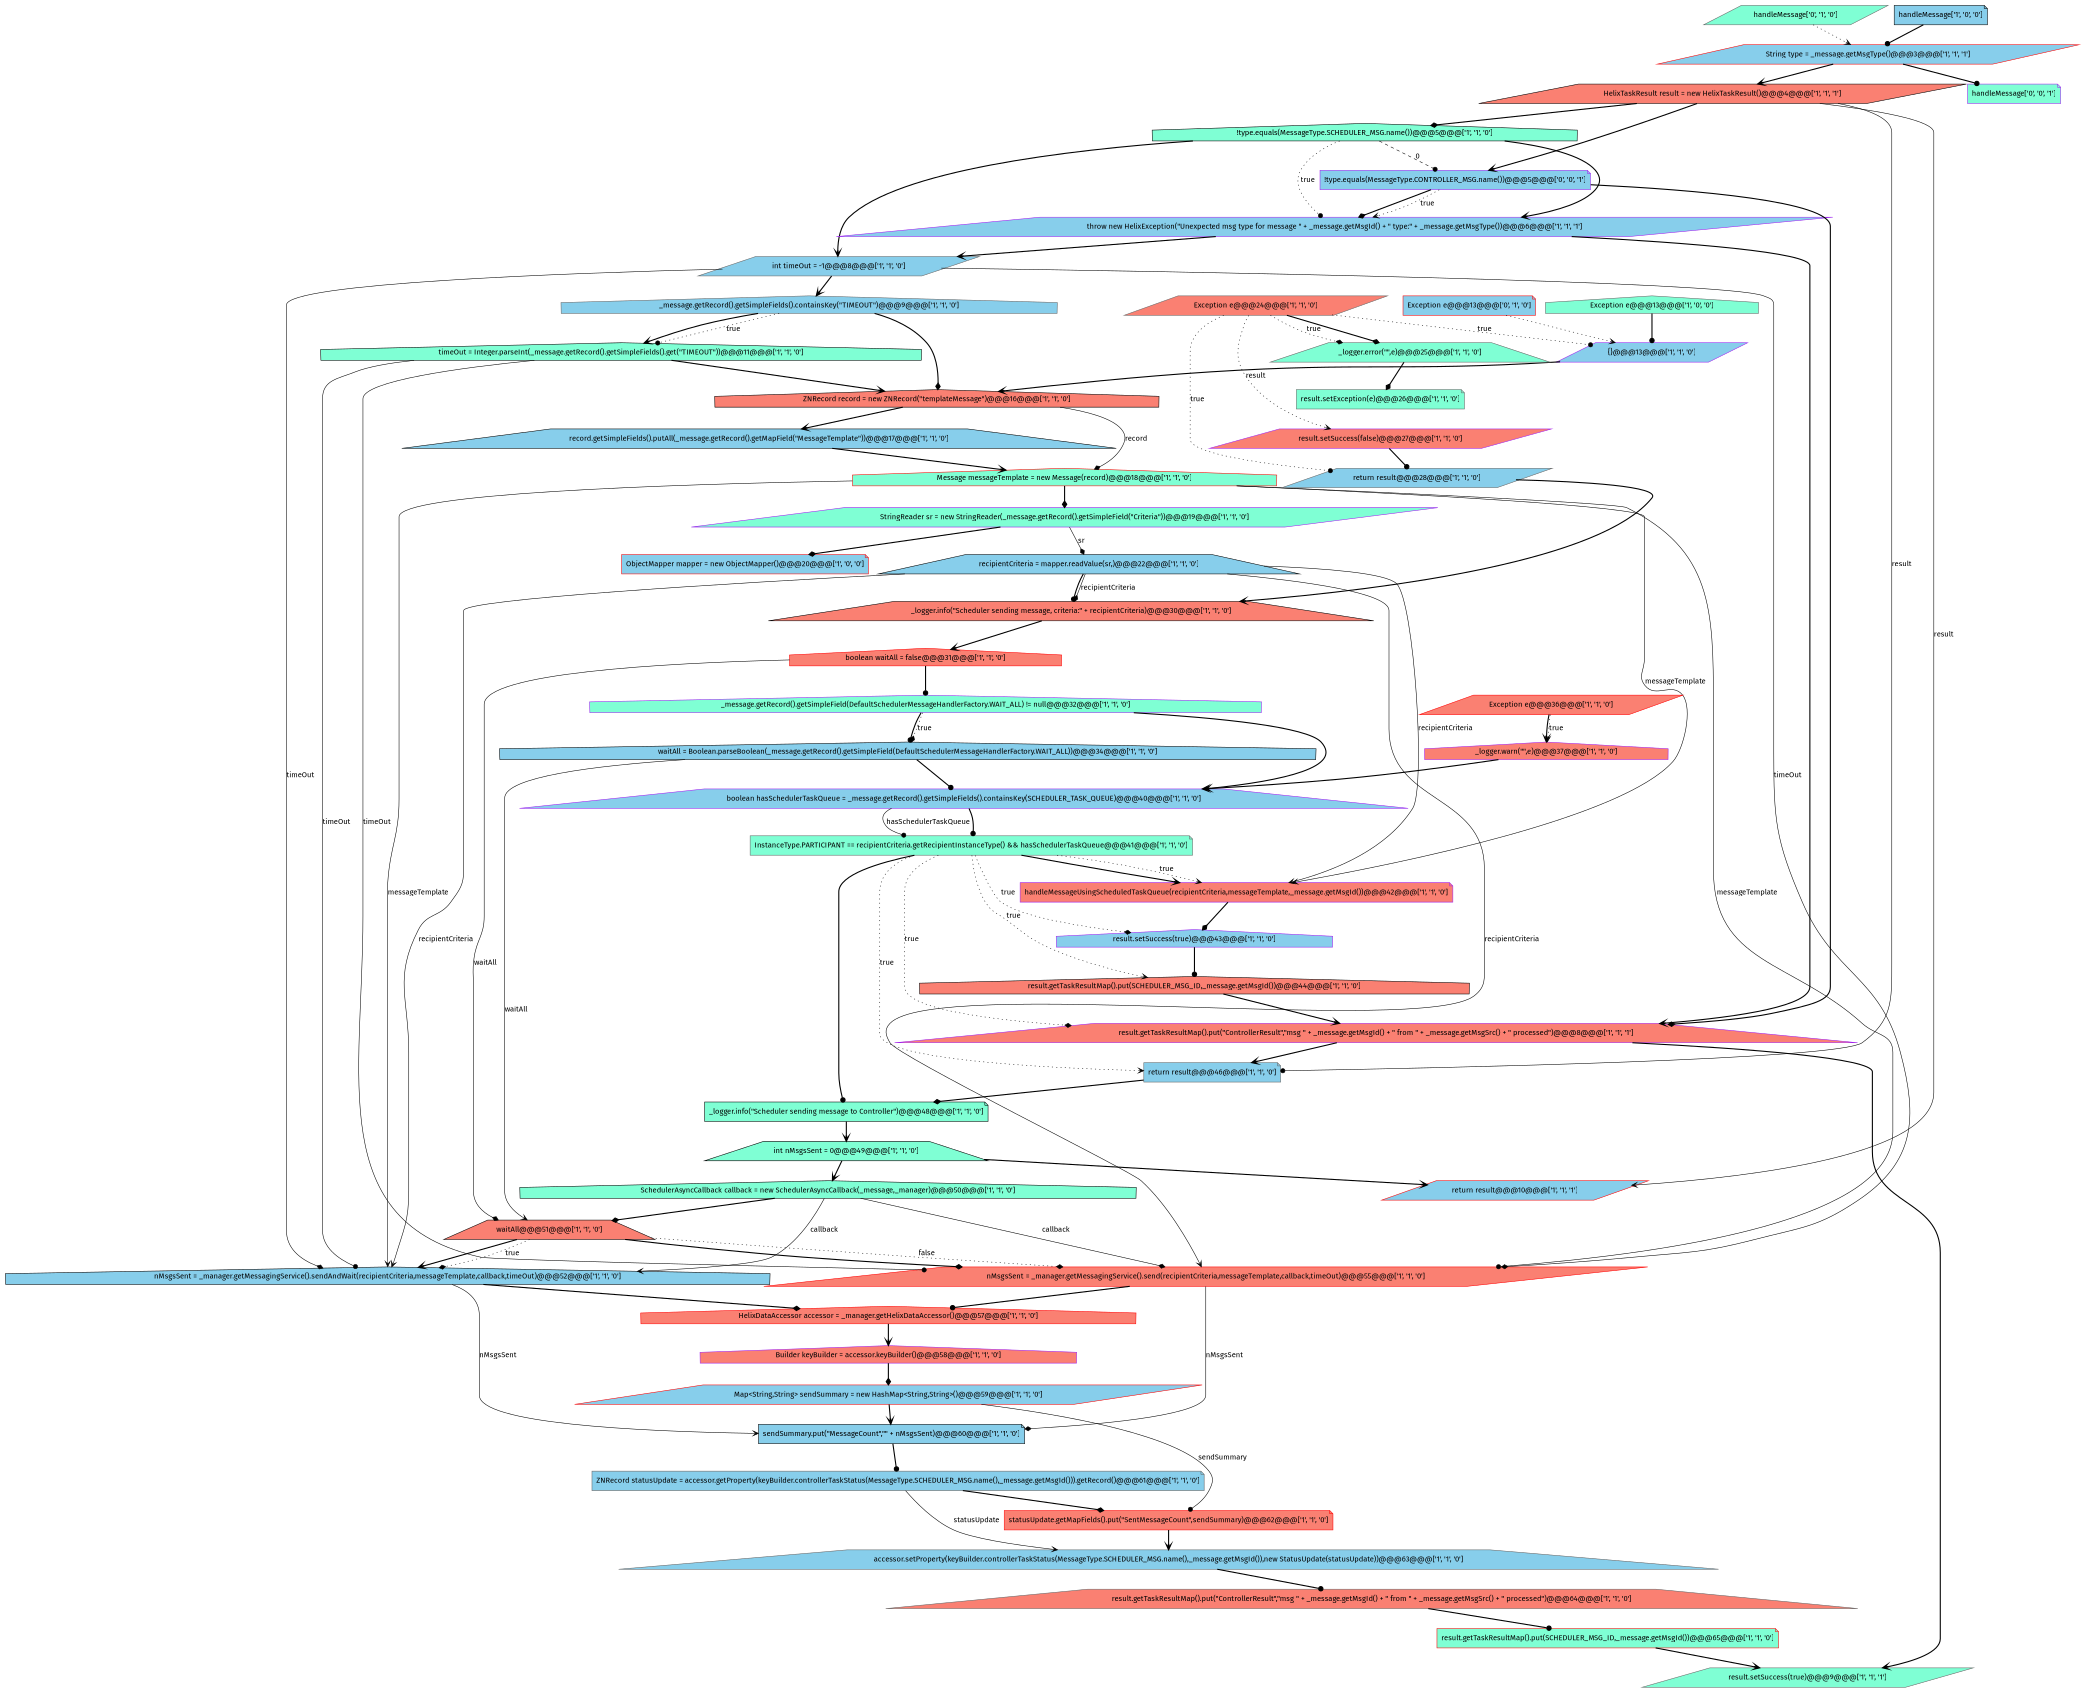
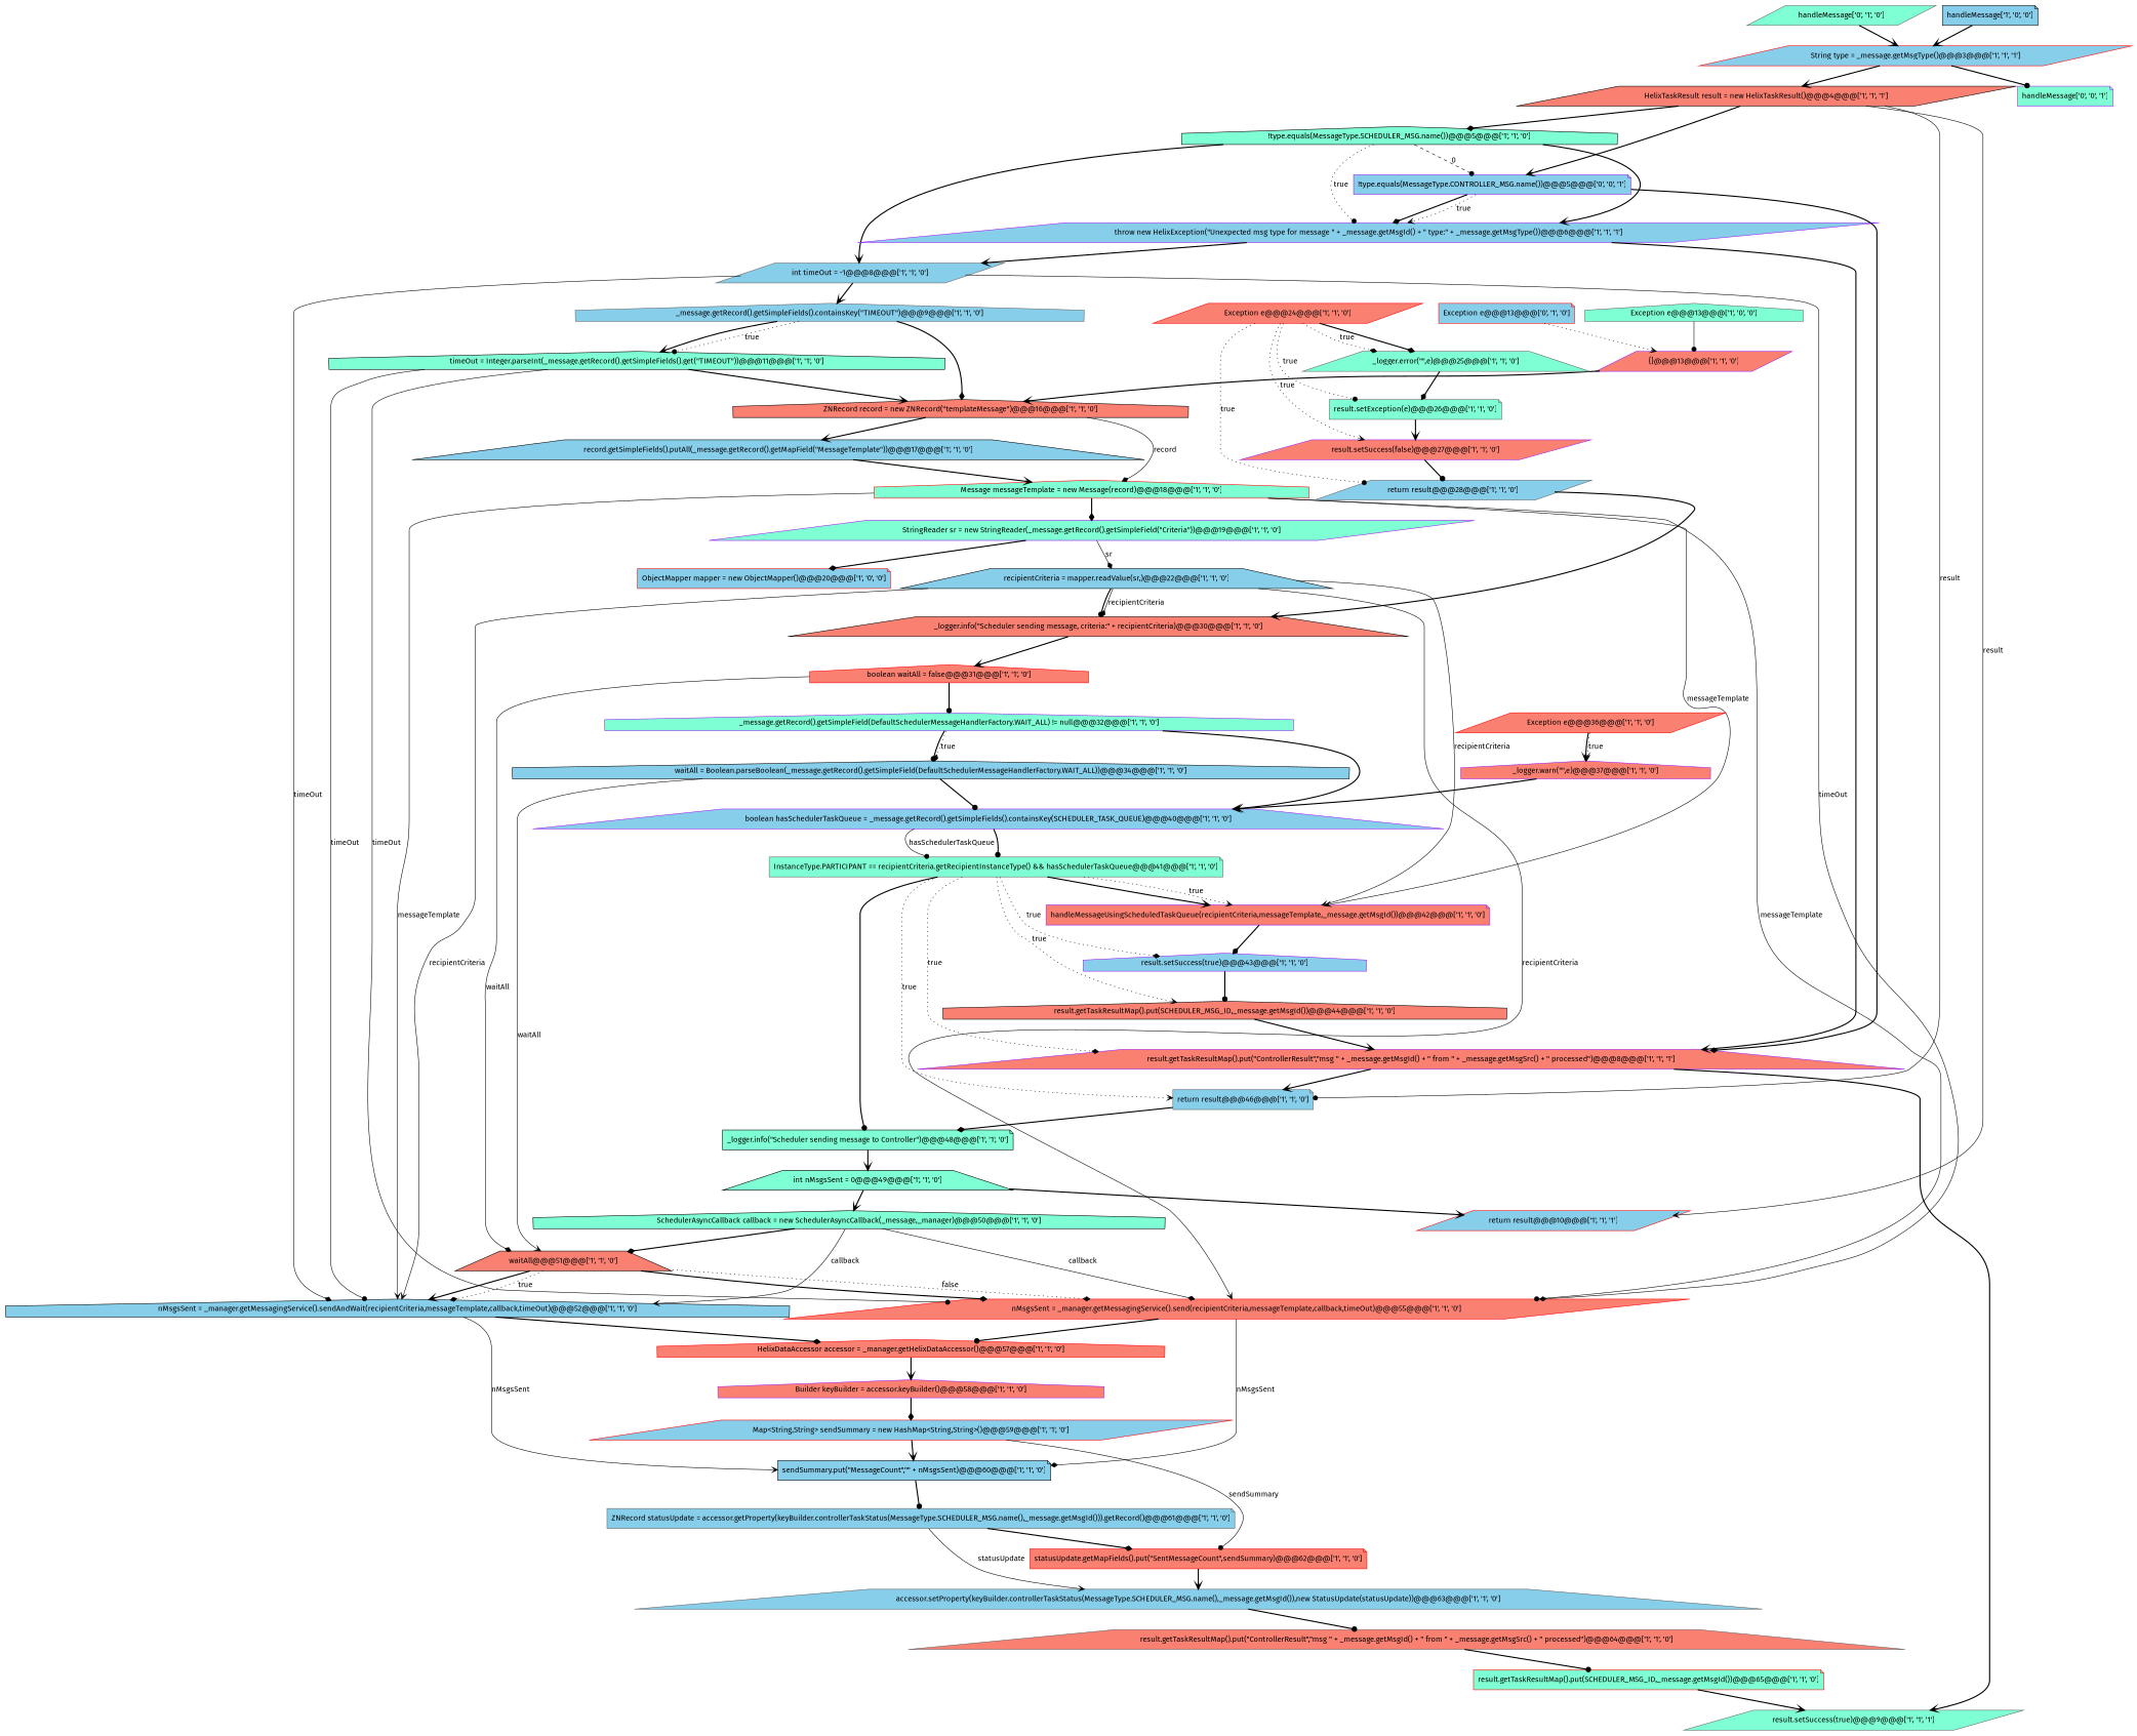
  digraph {
    fontname="Fira Sans"
    node [color=black fillcolor=skyblue fontname="Fira Sans" shape=house style=filled]
    edge [arrowhead=vee fontname="Fira Sans" style=bold]
    n1 [fillcolor=salmon label="waitAll@@@51@@@['1', '1', '0']" shape=trapezium]
    n2 [color=red fillcolor=salmon label="nMsgsSent = _manager.getMessagingService().send(recipientCriteria,messageTemplate,callback,timeOut)@@@55@@@['1', '1', '0']" shape=parallelogram]
    n3 [label="nMsgsSent = _manager.getMessagingService().sendAndWait(recipientCriteria,messageTemplate,callback,timeOut)@@@52@@@['1', '1', '0']"]
    n4 [label="sendSummary.put(\"MessageCount\",\"\" + nMsgsSent)@@@60@@@['1', '1', '0']" shape=note]
    n5 [color=red fillcolor=salmon label="HelixDataAccessor accessor = _manager.getHelixDataAccessor()@@@57@@@['1', '1', '0']"]
    n6 [color=red fillcolor=aquamarine label="result.getTaskResultMap().put(SCHEDULER_MSG_ID,_message.getMsgId())@@@65@@@['1', '1', '0']" shape=note]
    n7 [color=gray40 fillcolor=aquamarine label="result.setSuccess(true)@@@9@@@['1', '1', '1']" shape=parallelogram]
    n8 [color=red label="Map<String,String> sendSummary = new HashMap<String,String>()@@@59@@@['1', '1', '0']" shape=parallelogram]
    n9 [color=red fillcolor=salmon label="statusUpdate.getMapFields().put(\"SentMessageCount\",sendSummary)@@@62@@@['1', '1', '0']" shape=note]
    n10 [color=gray40 label="accessor.setProperty(keyBuilder.controllerTaskStatus(MessageType.SCHEDULER_MSG.name(),_message.getMsgId()),new StatusUpdate(statusUpdate))@@@63@@@['1', '1', '0']" shape=trapezium]
    n11 [color=gray40 label="ZNRecord statusUpdate = accessor.getProperty(keyBuilder.controllerTaskStatus(MessageType.SCHEDULER_MSG.name(),_message.getMsgId())).getRecord()@@@61@@@['1', '1', '0']" shape=note]
    n12 [fillcolor=salmon label="result.getTaskResultMap().put(SCHEDULER_MSG_ID,_message.getMsgId())@@@44@@@['1', '1', '0']"]
    n13 [color=purple fillcolor=salmon label="result.getTaskResultMap().put(\"ControllerResult\",\"msg \" + _message.getMsgId() + \" from \" + _message.getMsgSrc() + \" processed\")@@@8@@@['1', '1', '1']" shape=trapezium]
    n14 [color=gray40 label="return result@@@46@@@['1', '1', '0']" shape=note]
    n15 [color=gray40 label="_message.getRecord().getSimpleFields().containsKey(\"TIMEOUT\")@@@9@@@['1', '1', '0']"]
    n16 [fillcolor=salmon label="ZNRecord record = new ZNRecord(\"templateMessage\")@@@16@@@['1', '1', '0']"]
    n17 [fillcolor=aquamarine label="timeOut = Integer.parseInt(_message.getRecord().getSimpleFields().get(\"TIMEOUT\"))@@@11@@@['1', '1', '0']"]
    n18 [label="record.getSimpleFields().putAll(_message.getRecord().getMapField(\"MessageTemplate\"))@@@17@@@['1', '1', '0']" shape=trapezium]
    n19 [color=red fillcolor=aquamarine label="Message messageTemplate = new Message(record)@@@18@@@['1', '1', '0']"]
    n20 [fillcolor=aquamarine label="SchedulerAsyncCallback callback = new SchedulerAsyncCallback(_message,_manager)@@@50@@@['1', '1', '0']"]
    n21 [color=gray40 label="return result@@@28@@@['1', '1', '0']" shape=parallelogram]
    n22 [fillcolor=salmon label="_logger.info(\"Scheduler sending message, criteria:\" + recipientCriteria)@@@30@@@['1', '1', '0']" shape=trapezium]
    n23 [color=red fillcolor=salmon label="boolean waitAll = false@@@31@@@['1', '1', '0']"]
    n24 [color=purple fillcolor=salmon label="Builder keyBuilder = accessor.keyBuilder()@@@58@@@['1', '1', '0']"]
    n25 [color=purple label="boolean hasSchedulerTaskQueue = _message.getRecord().getSimpleFields().containsKey(SCHEDULER_TASK_QUEUE)@@@40@@@['1', '1', '0']" shape=trapezium]
    n26 [color=gray40 fillcolor=aquamarine label="InstanceType.PARTICIPANT == recipientCriteria.getRecipientInstanceType() && hasSchedulerTaskQueue@@@41@@@['1', '1', '0']" shape=note]
    n27 [fillcolor=aquamarine label="_logger.info(\"Scheduler sending message to Controller\")@@@48@@@['1', '1', '0']" shape=note]
    n28 [color=purple label="result.setSuccess(true)@@@43@@@['1', '1', '0']"]
    n29 [color=purple fillcolor=salmon label="handleMessageUsingScheduledTaskQueue(recipientCriteria,messageTemplate,_message.getMsgId())@@@42@@@['1', '1', '0']" shape=note]
    n30 [color=gray40 fillcolor=aquamarine label="handleMessage['0', '1', '0']" shape=parallelogram]
    n31 [color=red label="String type = _message.getMsgType()@@@3@@@['1', '1', '1']" shape=parallelogram]
    n32 [color=purple fillcolor=aquamarine label="handleMessage['0', '0', '1']" shape=note]
    n33 [fillcolor=salmon label="HelixTaskResult result = new HelixTaskResult()@@@4@@@['1', '1', '1']" shape=parallelogram]
    n34 [color=purple fillcolor=aquamarine label="_message.getRecord().getSimpleField(DefaultSchedulerMessageHandlerFactory.WAIT_ALL) != null@@@32@@@['1', '1', '0']"]
    n35 [label="waitAll = Boolean.parseBoolean(_message.getRecord().getSimpleField(DefaultSchedulerMessageHandlerFactory.WAIT_ALL))@@@34@@@['1', '1', '0']"]
    n36 [color=purple fillcolor=aquamarine label="StringReader sr = new StringReader(_message.getRecord().getSimpleField(\"Criteria\"))@@@19@@@['1', '1', '0']" shape=parallelogram]
-   n37 [color=purple label="{}@@@13@@@['1', '1', '0']" shape=parallelogram]
+   n37 [color=purple fillcolor=salmon label="{}@@@13@@@['1', '1', '0']" shape=parallelogram]
    n38 [color=gray40 fillcolor=salmon label="result.getTaskResultMap().put(\"ControllerResult\",\"msg \" + _message.getMsgId() + \" from \" + _message.getMsgSrc() + \" processed\")@@@64@@@['1', '1', '0']" shape=trapezium]
    n39 [fillcolor=aquamarine label="int nMsgsSent = 0@@@49@@@['1', '1', '0']" shape=trapezium]
    n40 [color=red label="return result@@@10@@@['1', '1', '1']" shape=parallelogram]
    n41 [label="recipientCriteria = mapper.readValue(sr,)@@@22@@@['1', '1', '0']" shape=trapezium]
    n42 [color=gray40 fillcolor=aquamarine label="Exception e@@@13@@@['1', '0', '0']"]
    n43 [fillcolor=aquamarine label="!type.equals(MessageType.SCHEDULER_MSG.name())@@@5@@@['1', '1', '0']"]
    n44 [color=purple label="!type.equals(MessageType.CONTROLLER_MSG.name())@@@5@@@['0', '0', '1']" shape=note]
    n45 [color=gray40 label="int timeOut = -1@@@8@@@['1', '1', '0']" shape=parallelogram]
    n46 [color=purple label="throw new HelixException(\"Unexpected msg type for message \" + _message.getMsgId() + \" type:\" + _message.getMsgType())@@@6@@@['1', '1', '1']" shape=parallelogram]
    n47 [color=gray40 fillcolor=aquamarine label="result.setException(e)@@@26@@@['1', '1', '0']" shape=note]
    n48 [color=purple fillcolor=salmon label="result.setSuccess(false)@@@27@@@['1', '1', '0']" shape=parallelogram]
-   n49 [color=gray40 fillcolor=salmon label="Exception e@@@24@@@['1', '1', '0']" shape=parallelogram]
+   n49 [color=red fillcolor=salmon label="Exception e@@@24@@@['1', '1', '0']" shape=parallelogram]
    n50 [color=gray40 fillcolor=aquamarine label="_logger.error(\"\",e)@@@25@@@['1', '1', '0']" shape=trapezium]
    n51 [color=red label="ObjectMapper mapper = new ObjectMapper()@@@20@@@['1', '0', '0']" shape=note]
    n52 [label="handleMessage['1', '0', '0']" shape=note]
    n53 [color=red label="Exception e@@@13@@@['0', '1', '0']" shape=note]
    n54 [color=purple fillcolor=salmon label="_logger.warn(\"\",e)@@@37@@@['1', '1', '0']"]
    n55 [color=red fillcolor=salmon label="Exception e@@@36@@@['1', '1', '0']" shape=parallelogram]
    n1 -> n2 [arrowhead=diamond label=false style=dotted]
    n1 -> n2 [arrowhead=diamond]
    n1 -> n3 [arrowhead=diamond label=true style=dotted]
    n1 -> n3
    n2 -> n4 [arrowhead=diamond label=nMsgsSent style=solid]
    n2 -> n5 [arrowhead=dot]
    n3 -> n4 [label=nMsgsSent style=solid]
    n3 -> n5 [arrowhead=diamond]
    n4 -> n11 [arrowhead=dot]
    n5 -> n24
    n6 -> n7
    n8 -> n4
    n8 -> n9 [arrowhead=dot label=sendSummary style=solid]
    n9 -> n10
    n10 -> n38 [arrowhead=dot]
    n11 -> n9 [arrowhead=diamond]
    n11 -> n10 [label=statusUpdate style=solid]
    n12 -> n13
    n13 -> n7
    n13 -> n14
    n14 -> n27 [arrowhead=diamond]
    n15 -> n16 [arrowhead=diamond]
    n15 -> n17 [arrowhead=dot label=true style=dotted]
    n15 -> n17
    n16 -> n18
    n16 -> n19 [arrowhead=diamond label=record style=solid]
    n17 -> n2 [arrowhead=dot label=timeOut style=solid]
    n17 -> n3 [arrowhead=dot label=timeOut style=solid]
    n17 -> n16
    n18 -> n19
    n19 -> n2 [arrowhead=dot label=messageTemplate style=solid]
    n19 -> n3 [label=messageTemplate style=solid]
    n19 -> n29 [label=messageTemplate style=solid]
    n19 -> n36 [arrowhead=diamond]
    n20 -> n1 [arrowhead=diamond]
    n20 -> n2 [arrowhead=diamond label=callback style=solid]
    n20 -> n3 [label=callback style=solid]
    n21 -> n22
    n22 -> n23
    n23 -> n1 [arrowhead=diamond label=waitAll style=solid]
    n23 -> n34 [arrowhead=dot]
    n24 -> n8 [arrowhead=diamond]
    n25 -> n26 [arrowhead=dot]
    n25 -> n26 [arrowhead=dot label=hasSchedulerTaskQueue style=solid]
    n26 -> n12 [label=true style=dotted]
    n26 -> n13 [arrowhead=diamond label=true style=dotted]
    n26 -> n14 [label=true style=dotted]
    n26 -> n27 [arrowhead=dot]
    n26 -> n28 [arrowhead=diamond label=true style=dotted]
    n26 -> n29 [label=true style=dotted]
    n26 -> n29
    n27 -> n39
    n28 -> n12 [arrowhead=dot]
    n29 -> n28 [arrowhead=diamond]
-   n30 -> n31 [style=dotted]
+   n30 -> n31
    n31 -> n32 [arrowhead=dot]
    n31 -> n33
    n33 -> n14 [arrowhead=dot label=result style=solid]
    n33 -> n40 [label=result style=solid]
    n33 -> n43 [arrowhead=diamond]
    n33 -> n44
    n34 -> n25
    n34 -> n35 [arrowhead=diamond label=true style=dotted]
    n34 -> n35 [arrowhead=dot]
    n35 -> n1 [label=waitAll style=solid]
    n35 -> n25 [arrowhead=dot]
    n36 -> n41 [arrowhead=diamond label=sr style=solid]
    n36 -> n51 [arrowhead=diamond]
    n37 -> n16
    n38 -> n6 [arrowhead=dot]
    n39 -> n20
    n39 -> n40
    n41 -> n2 [label=recipientCriteria style=solid]
    n41 -> n3 [label=recipientCriteria style=solid]
    n41 -> n22 [arrowhead=dot]
    n41 -> n22 [arrowhead=diamond label=recipientCriteria style=solid]
    n41 -> n29 [label=recipientCriteria style=solid]
-   n42 -> n37 [arrowhead=dot]
+   n42 -> n37 [arrowhead=dot style=solid]
    n43 -> n44 [arrowhead=dot label=0 style=dashed]
    n43 -> n45
    n43 -> n46
    n43 -> n46 [arrowhead=dot label=true style=dotted]
    n44 -> n13 [arrowhead=diamond]
    n44 -> n46 [arrowhead=diamond]
    n44 -> n46 [label=true style=dotted]
    n45 -> n2 [arrowhead=diamond label=timeOut style=solid]
    n45 -> n3 [arrowhead=diamond label=timeOut style=solid]
    n45 -> n15
    n46 -> n13
    n46 -> n45
+   n47 -> n48
    n48 -> n21 [arrowhead=dot]
    n49 -> n21 [arrowhead=dot label=true style=dotted]
-   n49 -> n37 [arrowhead=dot label=true style=dotted]
-   n49 -> n48 [label=result style=dotted]
+   n49 -> n47 [arrowhead=dot label=true style=dotted]
+   n49 -> n48 [label=true style=dotted]
    n49 -> n50 [arrowhead=diamond]
    n49 -> n50 [arrowhead=diamond label=true style=dotted]
    n50 -> n47 [arrowhead=diamond]
-   n52 -> n31 [arrowhead=dot]
+   n52 -> n31
    n53 -> n37 [style=dotted]
    n54 -> n25
    n55 -> n54
    n55 -> n54 [label=true style=dotted]
  }
